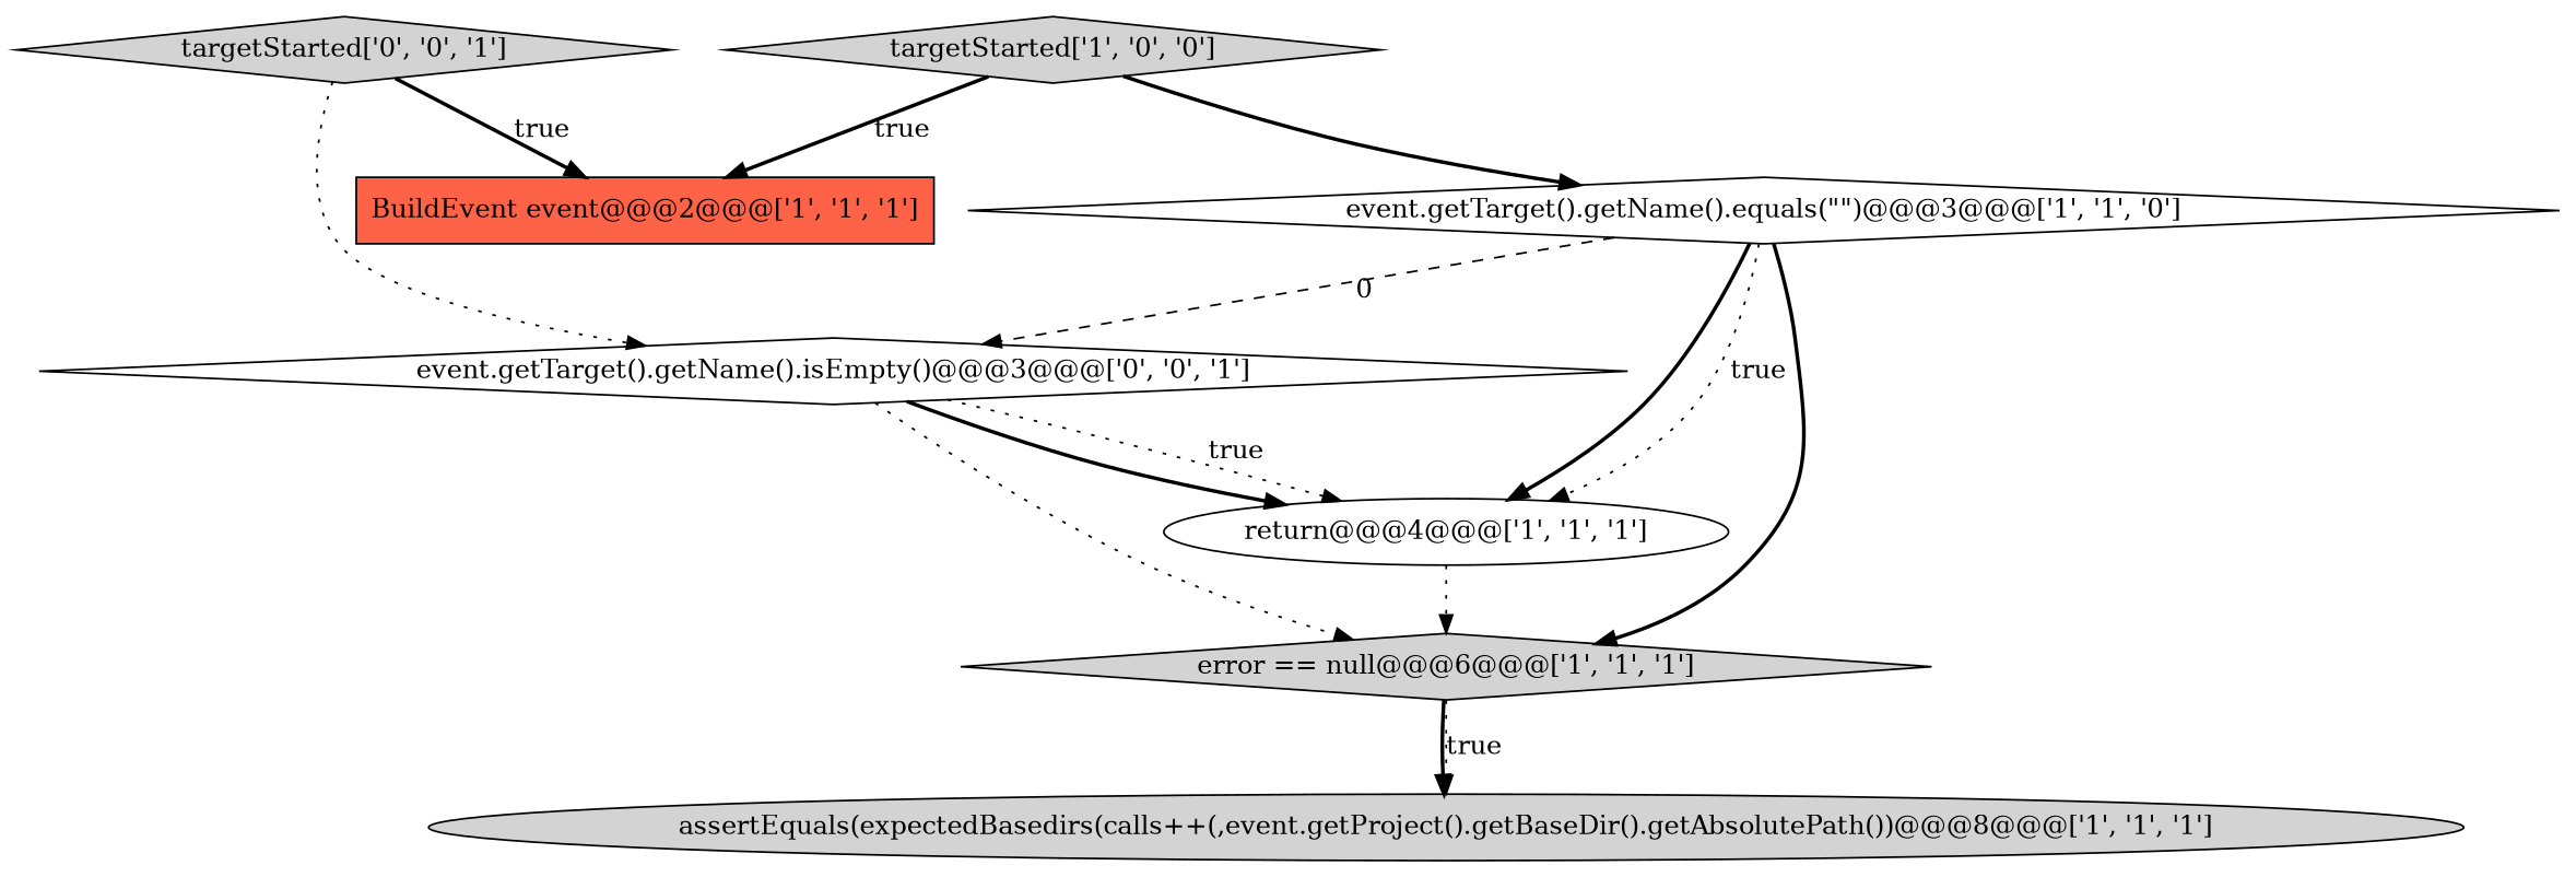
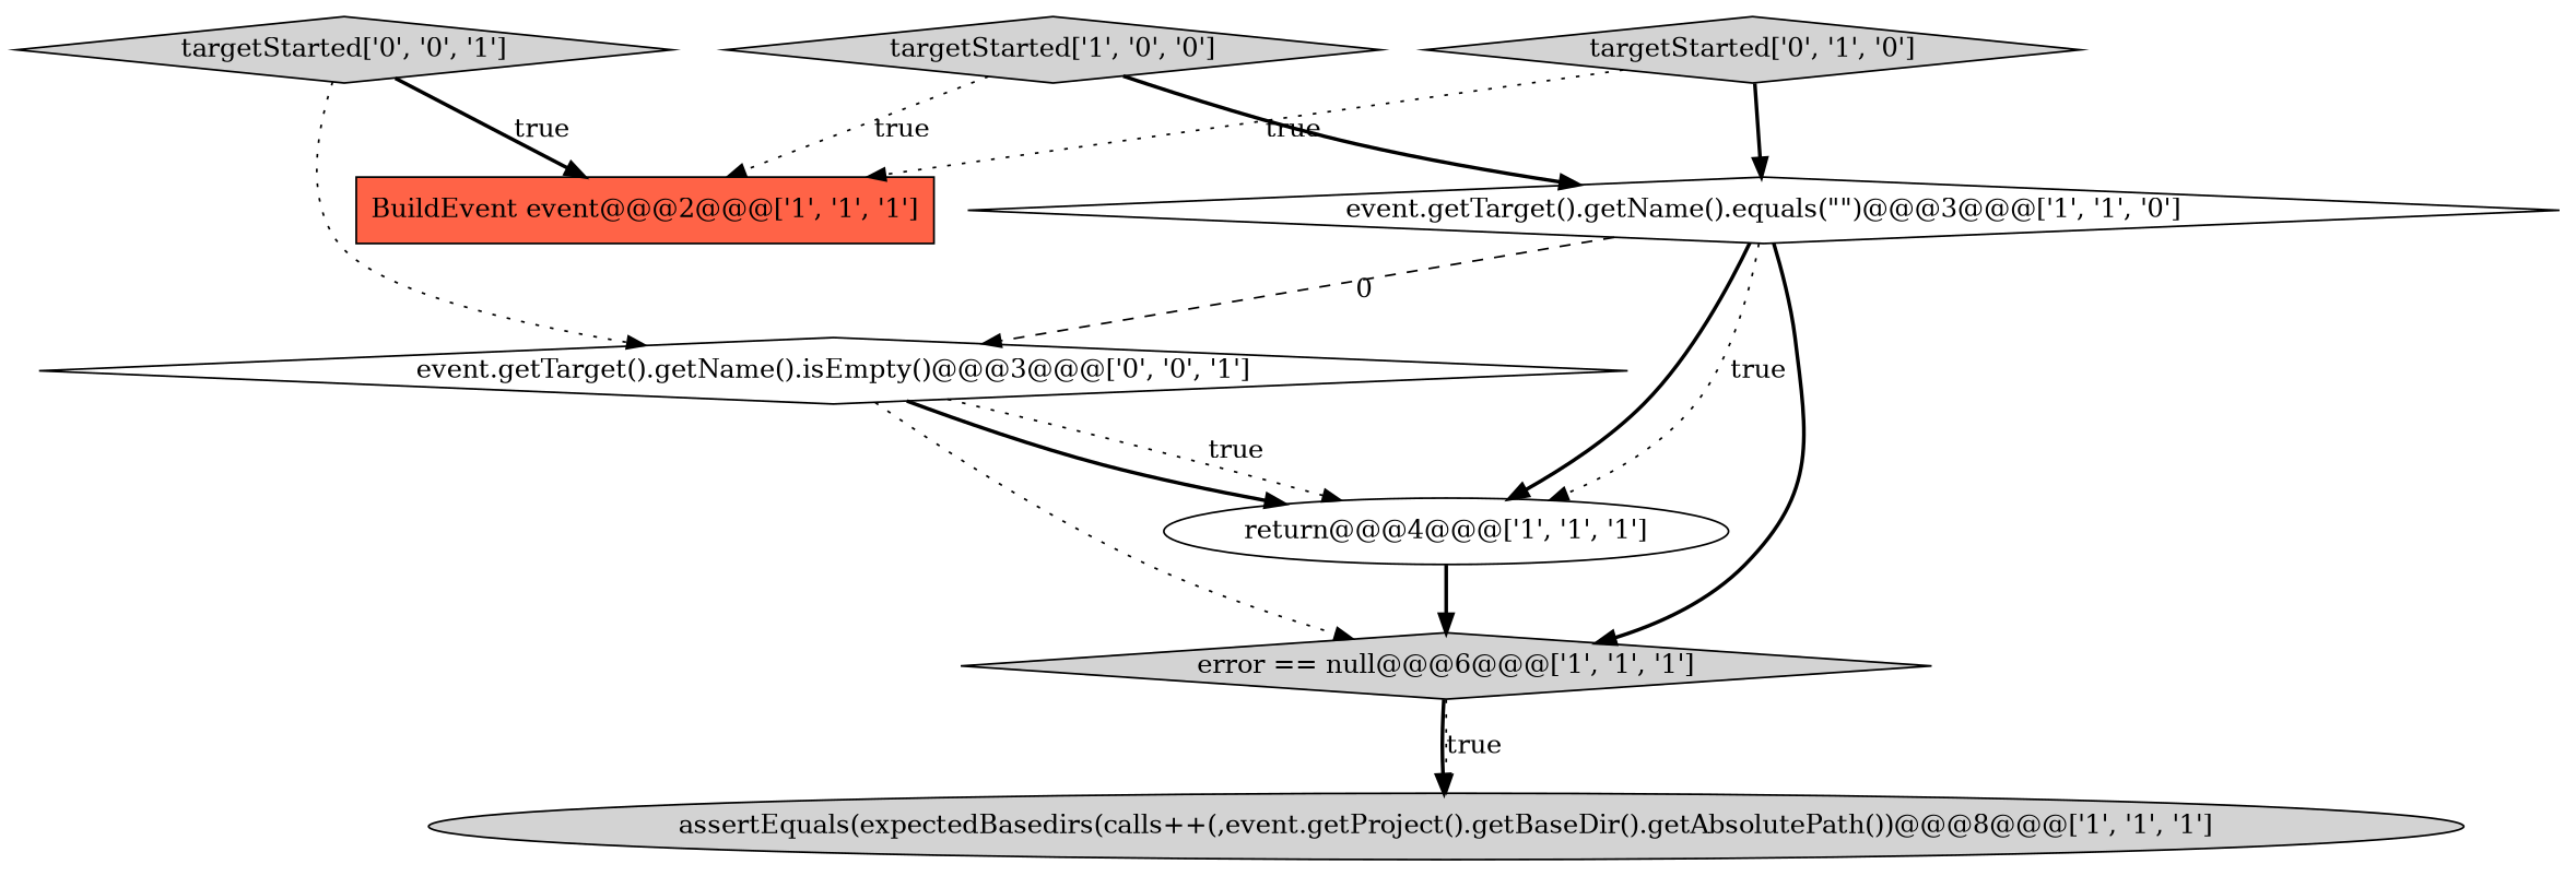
  digraph {
    node [fillcolor=lightgray shape=diamond style=filled]
    edge [style=bold]
    n1 [label="targetStarted['1', '0', '0']"]
    n2 [fillcolor=white label="event.getTarget().getName().equals(\"\")@@@3@@@['1', '1', '0']"]
    n3 [fillcolor=tomato label="BuildEvent event@@@2@@@['1', '1', '1']" shape=box]
    n4 [fillcolor=white label="event.getTarget().getName().isEmpty()@@@3@@@['0', '0', '1']"]
    n5 [fillcolor=white label="return@@@4@@@['1', '1', '1']" shape=ellipse]
    n6 [label="error == null@@@6@@@['1', '1', '1']"]
    n7 [label="assertEquals(expectedBasedirs(calls++(,event.getProject().getBaseDir().getAbsolutePath())@@@8@@@['1', '1', '1']" shape=ellipse]
+   n8 [label="targetStarted['0', '1', '0']"]
    n9 [label="targetStarted['0', '0', '1']"]
    n1 -> n2
-   n1 -> n3 [label=true]
+   n1 -> n3 [label=true style=dotted]
    n2 -> n4 [label=0 style=dashed]
    n2 -> n5
    n2 -> n5 [label=true style=dotted]
    n2 -> n6
    n4 -> n5 [label=true style=dotted]
    n4 -> n5
    n4 -> n6 [style=dotted]
-   n5 -> n6 [style=dotted]
+   n5 -> n6
    n6 -> n7
    n6 -> n7 [label=true style=dotted]
+   n8 -> n2
+   n8 -> n3 [label=true style=dotted]
    n9 -> n3 [label=true]
    n9 -> n4 [style=dotted]
  }
